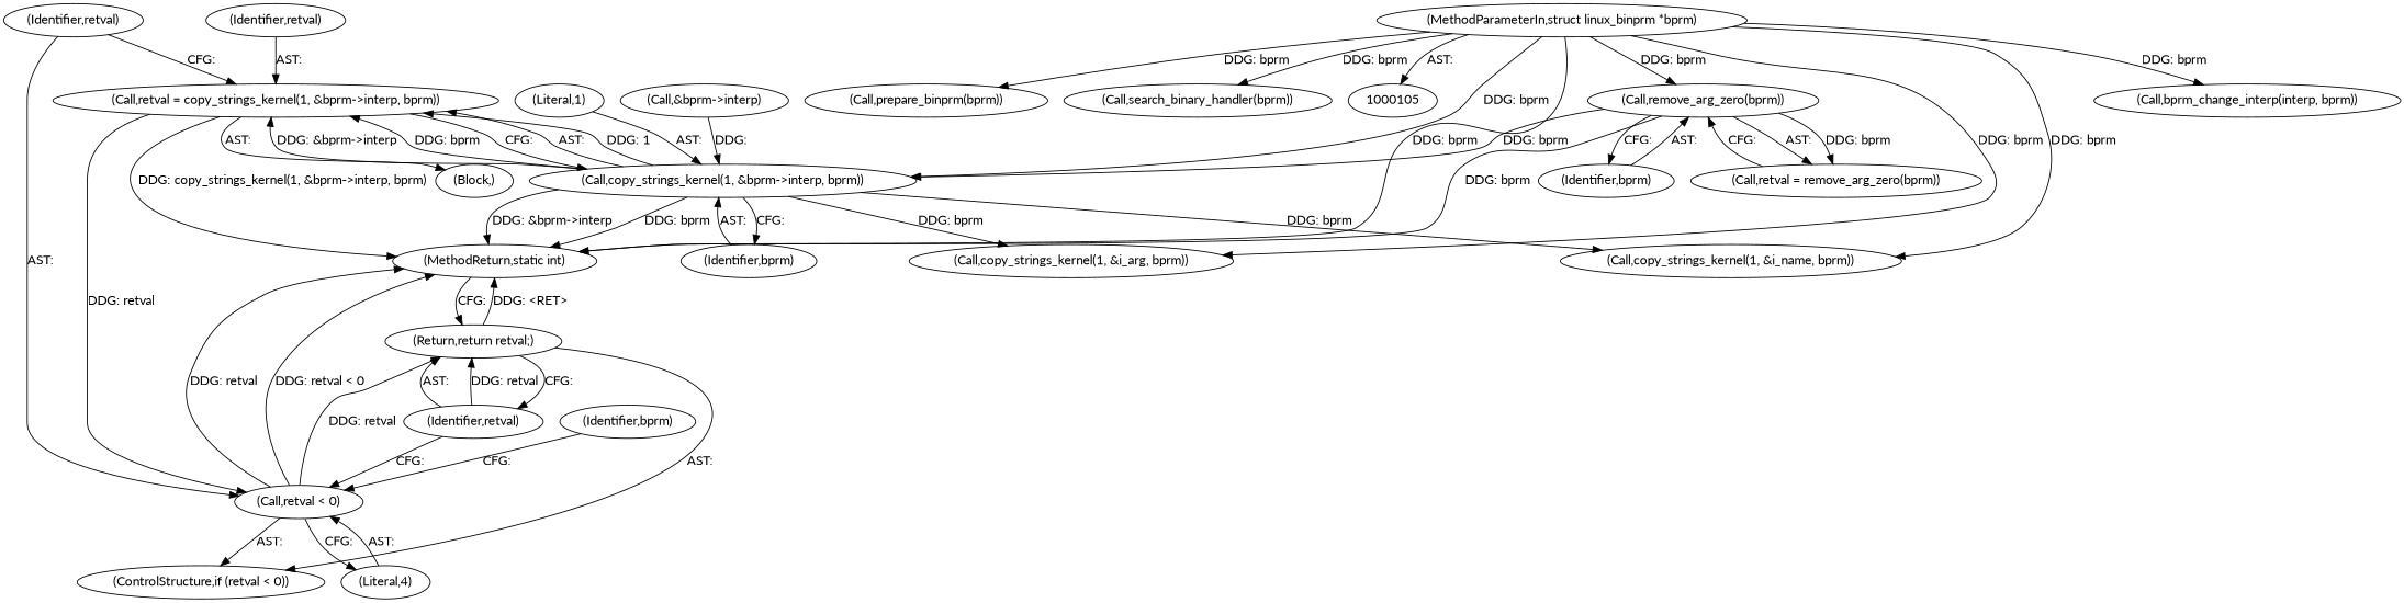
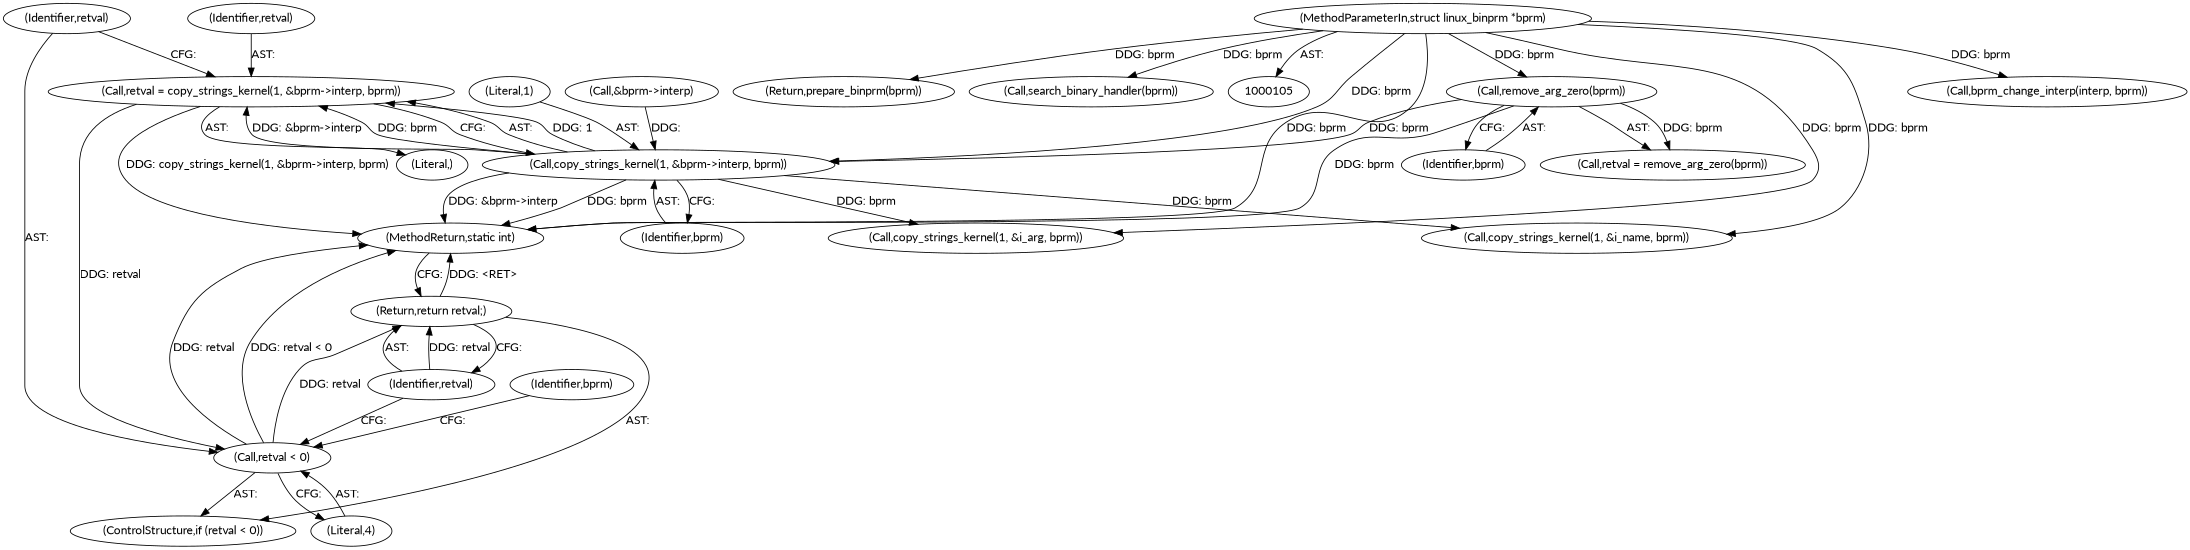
  digraph {
    fontname=Lato
    node [fontname=Lato]
    edge [fontname=Lato]
    n1 [label="(Call,retval = copy_strings_kernel(1, &bprm->interp, bprm))"]
    n2 [label="(Call,copy_strings_kernel(1, &bprm->interp, bprm))"]
    n3 [label="(Call,retval < 0)"]
    n4 [label="(MethodReturn,static int)"]
-   n5 [label="(Block,)"]
+   n5 [label="(Literal,)"]
    n6 [label="(Identifier,bprm)"]
    n7 [label="(Call,copy_strings_kernel(1, &i_arg, bprm))"]
    n8 [label="(Call,copy_strings_kernel(1, &i_name, bprm))"]
    n9 [label="(Return,return retval;)"]
    n10 [label="(ControlStructure,if (retval < 0))"]
    n11 [label="(Literal,4)"]
    n12 [label="(Call,remove_arg_zero(bprm))"]
    n13 [label="(Identifier,bprm)"]
    n14 [label="(Call,retval = remove_arg_zero(bprm))"]
    n15 [label="(MethodParameterIn,struct linux_binprm *bprm)"]
    n16 [label="(Call,bprm_change_interp(interp, bprm))"]
-   n17 [label="(Call,prepare_binprm(bprm))"]
+   n17 [label="(Return,prepare_binprm(bprm))"]
    n18 [label="(Call,search_binary_handler(bprm))"]
    1000105
    n20 [label="(Identifier,retval)"]
    n21 [label="(Literal,1)"]
    n22 [label="(Identifier,retval)"]
    n23 [label="(Identifier,bprm)"]
    n24 [label="(Call,&bprm->interp)"]
    n25 [label="(Identifier,retval)"]
    n1 -> n2 [label="CFG: "]
    n1 -> n3 [label="DDG: retval"]
    n1 -> n4 [label="DDG: copy_strings_kernel(1, &bprm->interp, bprm)"]
    n1 -> n5 [label="AST: "]
    n2 -> n1 [label="AST: "]
    n2 -> n1 [label="DDG: 1"]
    n2 -> n1 [label="DDG: &bprm->interp"]
    n2 -> n1 [label="DDG: bprm"]
    n2 -> n4 [label="DDG: bprm"]
    n2 -> n4 [label="DDG: &bprm->interp"]
    n2 -> n6 [label="CFG: "]
    n2 -> n7 [label="DDG: bprm"]
    n2 -> n8 [label="DDG: bprm"]
    n3 -> n4 [label="DDG: retval"]
    n3 -> n4 [label="DDG: retval < 0"]
    n3 -> n9 [label="DDG: retval"]
    n3 -> n10 [label="AST: "]
    n3 -> n11 [label="CFG: "]
    n4 -> n9 [label="CFG: "]
    n6 -> n2 [label="AST: "]
    n9 -> n4 [label="DDG: <RET>"]
    n9 -> n10 [label="AST: "]
    n9 -> n20 [label="CFG: "]
    n11 -> n3 [label="AST: "]
    n12 -> n2 [label="DDG: bprm"]
    n12 -> n4 [label="DDG: bprm"]
    n12 -> n13 [label="CFG: "]
    n12 -> n14 [label="AST: "]
    n12 -> n14 [label="DDG: bprm"]
    n13 -> n12 [label="AST: "]
-   n14 -> n12 [label="CFG: "]
    n15 -> n2 [label="DDG: bprm"]
    n15 -> n4 [label="DDG: bprm"]
    n15 -> n7 [label="DDG: bprm"]
    n15 -> n8 [label="DDG: bprm"]
    n15 -> n12 [label="DDG: bprm"]
    n15 -> n16 [label="DDG: bprm"]
    n15 -> n17 [label="DDG: bprm"]
    n15 -> n18 [label="DDG: bprm"]
    n15 -> 1000105 [label="AST: "]
    n20 -> n3 [label="CFG: "]
    n20 -> n9 [label="AST: "]
    n20 -> n9 [label="DDG: retval"]
    n21 -> n2 [label="AST: "]
    n22 -> n1 [label="CFG: "]
    n22 -> n3 [label="AST: "]
    n23 -> n3 [label="CFG: "]
    n24 -> n2 [label="DDG: "]
    n25 -> n1 [label="AST: "]
  }
